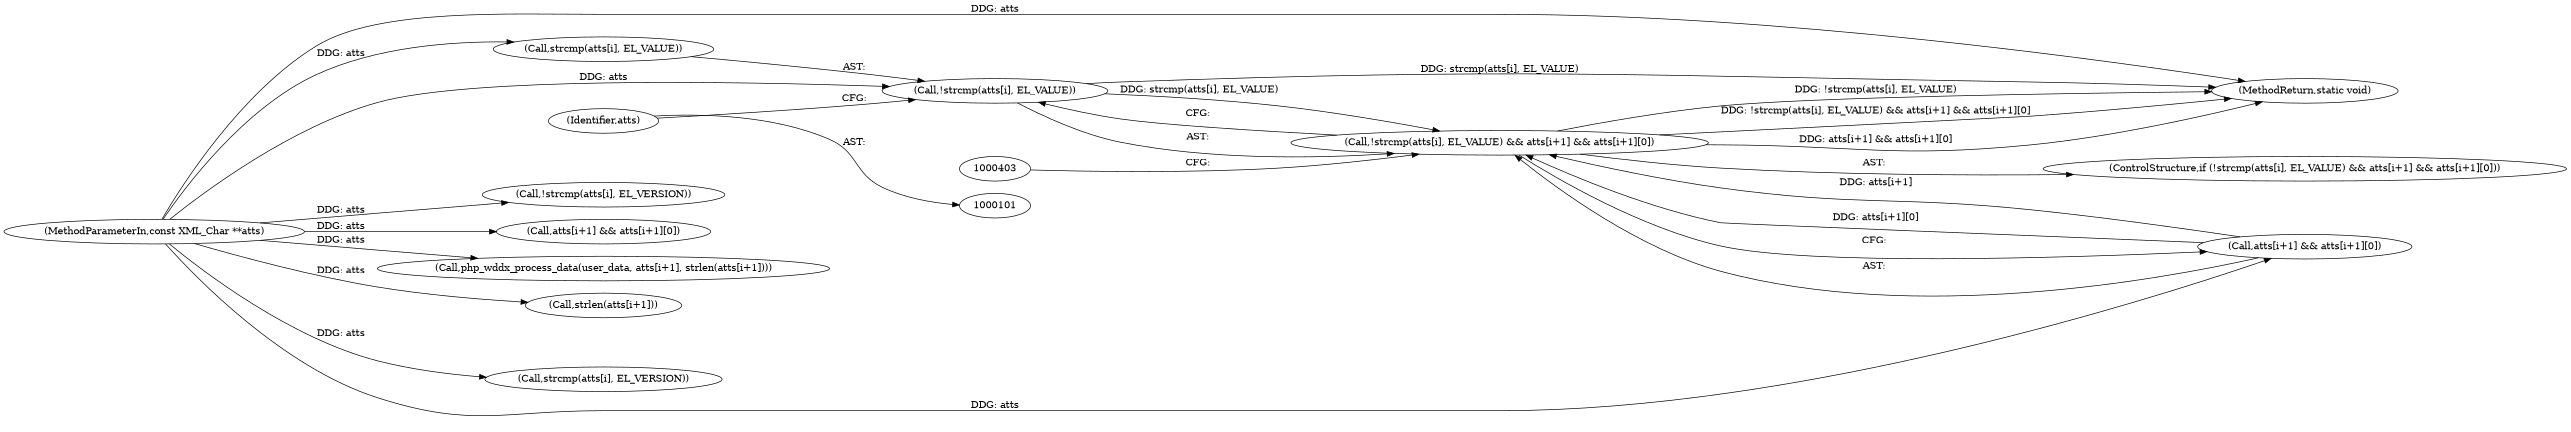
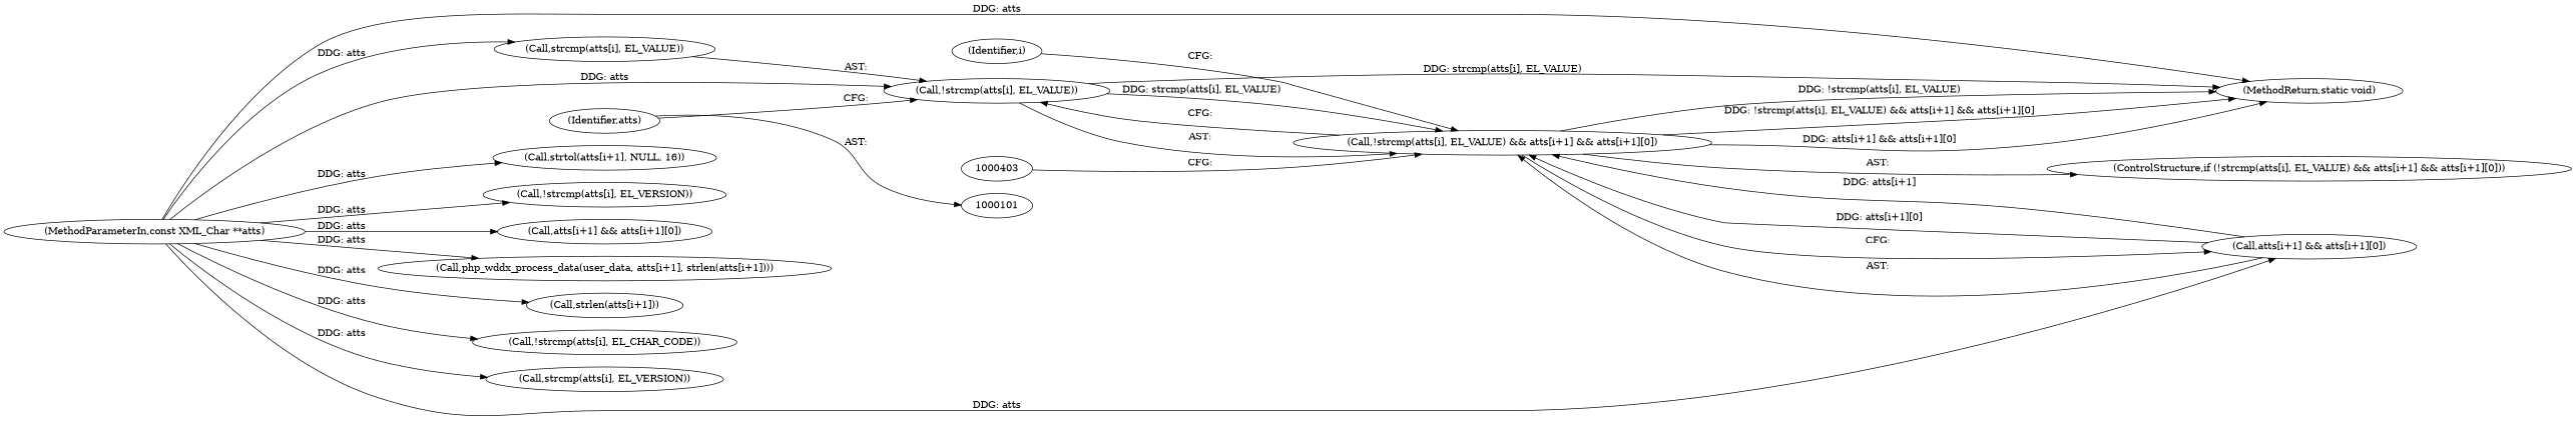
  digraph {
    rankdir=LR
    n1 [label="(Call,!strcmp(atts[i], EL_VALUE))"]
    n2 [label="(Call,!strcmp(atts[i], EL_VALUE) && atts[i+1] && atts[i+1][0])"]
    n3 [label="(MethodReturn,static void)"]
    n4 [label="(Call,atts[i+1] && atts[i+1][0])"]
    n5 [label="(ControlStructure,if (!strcmp(atts[i], EL_VALUE) && atts[i+1] && atts[i+1][0]))"]
    n6 [label="(Call,strcmp(atts[i], EL_VALUE))"]
    n7 [label="(MethodParameterIn,const XML_Char **atts)"]
+   n8 [label="(Call,strtol(atts[i+1], NULL, 16))"]
    n9 [label="(Call,!strcmp(atts[i], EL_VERSION))"]
    n10 [label="(Call,atts[i+1] && atts[i+1][0])"]
    n11 [label="(Call,php_wddx_process_data(user_data, atts[i+1], strlen(atts[i+1])))"]
    n12 [label="(Call,strlen(atts[i+1]))"]
+   n13 [label="(Call,!strcmp(atts[i], EL_CHAR_CODE))"]
    n14 [label="(Call,strcmp(atts[i], EL_VERSION))"]
+   n15 [label="(Identifier,i)"]
    n16 [label="(Identifier,atts)"]
    1000101
    1000403
    n1 -> n2 [label="AST: "]
    n1 -> n2 [label="DDG: strcmp(atts[i], EL_VALUE)"]
    n1 -> n3 [label="DDG: strcmp(atts[i], EL_VALUE)"]
    n2 -> n1 [label="CFG: "]
    n2 -> n3 [label="DDG: !strcmp(atts[i], EL_VALUE) && atts[i+1] && atts[i+1][0]"]
    n2 -> n3 [label="DDG: atts[i+1] && atts[i+1][0]"]
    n2 -> n3 [label="DDG: !strcmp(atts[i], EL_VALUE)"]
    n2 -> n4 [label="CFG: "]
    n2 -> n5 [label="AST: "]
    n4 -> n2 [label="AST: "]
    n4 -> n2 [label="DDG: atts[i+1]"]
    n4 -> n2 [label="DDG: atts[i+1][0]"]
    n6 -> n1 [label="AST: "]
    n7 -> n1 [label="DDG: atts"]
    n7 -> n3 [label="DDG: atts"]
    n7 -> n4 [label="DDG: atts"]
    n7 -> n6 [label="DDG: atts"]
+   n7 -> n8 [label="DDG: atts"]
    n7 -> n9 [label="DDG: atts"]
    n7 -> n10 [label="DDG: atts"]
    n7 -> n11 [label="DDG: atts"]
    n7 -> n12 [label="DDG: atts"]
+   n7 -> n13 [label="DDG: atts"]
    n7 -> n14 [label="DDG: atts"]
+   n15 -> n2 [label="CFG: "]
    n16 -> n1 [label="CFG: "]
    n16 -> 1000101 [label="AST: "]
    1000403 -> n2 [label="CFG: "]
  }
